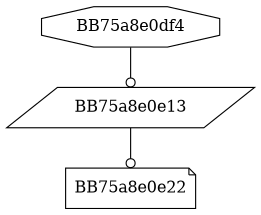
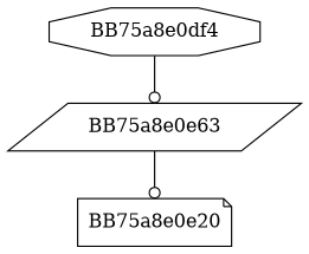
  digraph {
    splines=ortho
    edge [arrowhead=odot color=black]
    BB75a8e0df4 [shape=octagon]
-   BB75a8e0e13 [shape=parallelogram]
-   BB75a8e0e20 [shape=note label=BB75a8e0e22]
+   BB75a8e0e13 [shape=parallelogram label=BB75a8e0e63]
+   BB75a8e0e20 [shape=note]
    BB75a8e0df4 -> BB75a8e0e13
    BB75a8e0e13 -> BB75a8e0e20
  }
